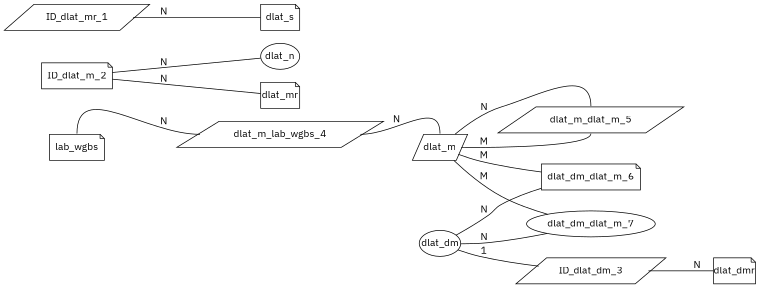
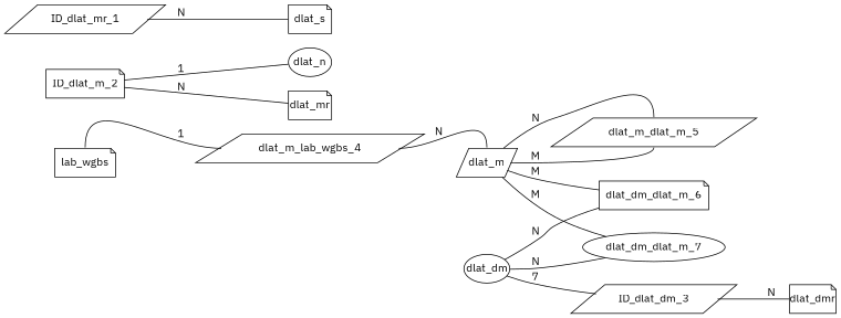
  digraph {
    fontname="IBM Plex Sans"
    rankdir=LR
    node [fontname="IBM Plex Sans" shape=note style="top color=dlat_m,drop shadow" texlbl=Identifies]
    edge [arrowhead=none fontname="IBM Plex Sans" style="double distance=2pt"]
    dlat_m [margin="0,0" shape=parallelogram style="top color=dlat_m,rounded corners,drop shadow" texlbl="\graphicspath{{/home/jmfernandez/projects/BLUEPRINT/model/BLUEPRINT-doc-template/icons/}} \arrayrulecolor{Black} \begin{tabular}{ c l }  \multicolumn{2}{c}{\textbf{\hyperref[tab:dlat_m]{\Large{}DNA *-lation - Metadata File}}} \\ \hline \includegraphics[height=1.6ex]{pk.pdf} & \hyperref[column:dlat.m.analysis_id]{\textbf{analysis\-\_\-id}} \\ \hyperref[column:lab.wgbs.experiment_id]{\includegraphics[height=1.6ex]{fk.pdf}} & \hyperref[column:dlat.m.experiment_id]{\textit{experiment\-\_\-id}} \\ \hyperref[column:dlat.m.analysis_id]{\includegraphics[height=1.6ex]{fk.pdf}} & \hyperref[column:dlat.m.base_analysis_id]{\textit{\textbf{\textcolor{gray}{base\-\_\-analysis\-\_\-id}}}} \\  & \hyperref[column:dlat.m.analysis_group_id]{analysis\-\_\-group\-\_\-id} \\  & \hyperref[column:dlat.m.data_status]{data\-\_\-status} \\  & \hyperref[column:dlat.m.assembly_version]{assembly\-\_\-version} \\  & \hyperref[column:dlat.m.program_versions]{\textbf{\textcolor{gray}{program\-\_\-versions}}} \\  & \hyperref[column:dlat.m.alignment_algorithm]{alignment\-\_\-algorithm} \\  & \hyperref[column:dlat.m.other_analysis_algorithm]{\textcolor{gray}{other\-\_\-analysis\-\_\-algorithm}} \\  & \hyperref[column:dlat.m.platform]{platform} \\  & \hyperref[column:dlat.m.methylation_calling_algorithm]{\textcolor{gray}{methylation\-\_\-calling\-\_\-algorithm}} \\  & \hyperref[column:dlat.m.mr_type]{mr\-\_\-type} \\  & \hyperref[column:dlat.m.notes]{\textcolor{gray}{notes}} \end{tabular}"]
    dlat_dm [margin="0,0" shape=ellipse style="top color=dlat_dm,rounded corners,drop shadow" texlbl="\graphicspath{{/home/jmfernandez/projects/BLUEPRINT/model/BLUEPRINT-doc-template/icons/}} \arrayrulecolor{Black} \begin{tabular}{ c l }  \multicolumn{2}{c}{\textbf{\hyperref[tab:dlat_dm]{\Large{}DNA differential *-lation - Metadata File}}} \\ \hline \includegraphics[height=1.6ex]{pk.pdf} & \hyperref[column:dlat.dm.analysis_id]{\textbf{analysis\-\_\-id}} \\ \hyperref[column:dlat.m.analysis_id]{\includegraphics[height=1.6ex]{fk.pdf}} & \hyperref[column:dlat.dm.part_a_analysis_id]{\textit{part\-\_\-a\-\_\-analysis\-\_\-id}} \\ \hyperref[column:dlat.m.analysis_id]{\includegraphics[height=1.6ex]{fk.pdf}} & \hyperref[column:dlat.dm.part_b_analysis_id]{\textit{part\-\_\-b\-\_\-analysis\-\_\-id}} \\  & \hyperref[column:dlat.dm.analysis_group_id]{analysis\-\_\-group\-\_\-id} \\  & \hyperref[column:dlat.dm.data_status]{data\-\_\-status} \\  & \hyperref[column:dlat.dm.assembly_version]{assembly\-\_\-version} \\  & \hyperref[column:dlat.dm.program_versions]{\textbf{\textcolor{gray}{program\-\_\-versions}}} \\  & \hyperref[column:dlat.dm.alignment_algorithm]{alignment\-\_\-algorithm} \\  & \hyperref[column:dlat.dm.other_analysis_algorithm]{\textcolor{gray}{other\-\_\-analysis\-\_\-algorithm}} \\  & \hyperref[column:dlat.dm.notes]{\textcolor{gray}{notes}} \end{tabular}"]
    dlat_m_dlat_m_5 [shape=parallelogram texlbl="\parbox{3cm}{\centering Relationship \linebreak \textit{\small(base\-\_\-)}}"]
    dlat_dm_dlat_m_6 [texlbl="\parbox{3cm}{\centering Relationship \linebreak \textit{\small(part\-\_\-a\-\_\-)}}"]
    dlat_dm_dlat_m_7 [shape=ellipse texlbl="\parbox{3cm}{\centering Relationship \linebreak \textit{\small(part\-\_\-b\-\_\-)}}"]
    ID_dlat_dm_3 [shape=parallelogram style="top color=dlat_dm,drop shadow,double distance=2pt"]
    ID_dlat_m_2 [style="top color=dlat_m,drop shadow,double distance=2pt"]
    dlat_n [margin="0,0" shape=ellipse style="top color=dlat_n,rounded corners,drop shadow,double distance=2pt" texlbl="\graphicspath{{/home/jmfernandez/projects/BLUEPRINT/model/BLUEPRINT-doc-template/icons/}} \arrayrulecolor{Black} \begin{tabular}{ c l }  \multicolumn{2}{c}{\textbf{\hyperref[tab:dlat_n]{\Large{}DNA *-lation - Single Nucleotide File}}} \\ \hline \hyperref[column:dlat.m.analysis_id]{\includegraphics[height=1.6ex]{fkpk.pdf}} & \hyperref[column:dlat.n.analysis_id]{\textit{\textbf{analysis\-\_\-id}}} \\ \includegraphics[height=1.6ex]{pk.pdf} & \hyperref[column:dlat.n.d_lated_fragment_id]{\textbf{d\-\_\-lated\-\_\-fragment\-\_\-id}} \\  & \hyperref[column:dlat.n.d_lation_type]{d\-\_\-lation\-\_\-type} \\  & \hyperref[column:dlat.n.chromosome]{chromosome} \\  & \hyperref[column:dlat.n.chromosome_start]{chromosome\-\_\-start} \\  & \hyperref[column:dlat.n.chromosome_strand]{\textcolor{gray}{chromosome\-\_\-strand}} \\  & \hyperref[column:dlat.n.total_reads]{total\-\_\-reads} \\  & \hyperref[column:dlat.n.c_total_reads]{c\-\_\-total\-\_\-reads} \\  & \hyperref[column:dlat.n.d_lated_reads]{d\-\_\-lated\-\_\-reads} \\  & \hyperref[column:dlat.n.quality_score]{\textcolor{gray}{quality\-\_\-score}} \\  & \hyperref[column:dlat.n.probability]{\textcolor{gray}{probability}} \\  & \hyperref[column:dlat.n.methylation]{methylation} \\  & \hyperref[column:dlat.n.validation_status]{validation\-\_\-status} \\  & \hyperref[column:dlat.n.validation_platform]{\textcolor{gray}{validation\-\_\-platform}} \\  & \hyperref[column:dlat.n.notes]{\textcolor{gray}{notes}} \end{tabular}"]
    dlat_mr [margin="0,0" style="top color=dlat_mr,rounded corners,drop shadow,double distance=2pt" texlbl="\graphicspath{{/home/jmfernandez/projects/BLUEPRINT/model/BLUEPRINT-doc-template/icons/}} \arrayrulecolor{Black} \begin{tabular}{ c l }  \multicolumn{2}{c}{\textbf{\hyperref[tab:dlat_mr]{\Large{}DNA *-lation - Methylated Region (CpGs, HMR) File}}} \\ \hline \hyperref[column:dlat.m.analysis_id]{\includegraphics[height=1.6ex]{fkpk.pdf}} & \hyperref[column:dlat.mr.analysis_id]{\textit{\textbf{analysis\-\_\-id}}} \\ \includegraphics[height=1.6ex]{pk.pdf} & \hyperref[column:dlat.mr.d_lated_fragment_id]{\textbf{d\-\_\-lated\-\_\-fragment\-\_\-id}} \\  & \hyperref[column:dlat.mr.chromosome]{chromosome} \\  & \hyperref[column:dlat.mr.chromosome_start]{chromosome\-\_\-start} \\  & \hyperref[column:dlat.mr.chromosome_end]{chromosome\-\_\-end} \\  & \hyperref[column:dlat.mr.total_reads]{total\-\_\-reads} \\  & \hyperref[column:dlat.mr.c_total_reads]{c\-\_\-total\-\_\-reads} \\  & \hyperref[column:dlat.mr.d_lated_reads]{d\-\_\-lated\-\_\-reads} \\  & \hyperref[column:dlat.mr.quality_score]{\textcolor{gray}{quality\-\_\-score}} \\  & \hyperref[column:dlat.mr.probability]{\textcolor{gray}{probability}} \\  & \hyperref[column:dlat.mr.beta_value]{\textcolor{gray}{beta\-\_\-value}} \\  & \hyperref[column:dlat.mr.validation_status]{validation\-\_\-status} \\  & \hyperref[column:dlat.mr.validation_platform]{\textcolor{gray}{validation\-\_\-platform}} \\  & \hyperref[column:dlat.mr.notes]{\textcolor{gray}{notes}} \end{tabular}"]
    ID_dlat_mr_1 [shape=parallelogram style="top color=dlat_mr,drop shadow,double distance=2pt"]
    dlat_s [margin="0,0" style="top color=dlat_s,rounded corners,drop shadow,double distance=2pt" texlbl="\graphicspath{{/home/jmfernandez/projects/BLUEPRINT/model/BLUEPRINT-doc-template/icons/}} \arrayrulecolor{Black} \begin{tabular}{ c l }  \multicolumn{2}{c}{\textbf{\hyperref[tab:dlat_s]{\Large{}DNA *-lation - Annotation File}}} \\ \hline \hyperref[column:dlat.mr.analysis_id]{\includegraphics[height=1.6ex]{fk.pdf}} & \hyperref[column:dlat.s.analysis_id]{\textit{analysis\-\_\-id}} \\  & \hyperref[column:dlat.s.ensembl_version]{ensembl\-\_\-version} \\  & \hyperref[column:dlat.s.gene_affected]{gene\-\_\-affected} \\ \hyperref[column:dlat.mr.d_lated_fragment_id]{\includegraphics[height=1.6ex]{fk.pdf}} & \hyperref[column:dlat.s.d_lated_fragment_id]{\textit{d\-\_\-lated\-\_\-fragment\-\_\-id}} \\  & \hyperref[column:dlat.s.notes]{\textcolor{gray}{notes}} \end{tabular}"]
    dlat_dmr [margin="0,0" style="top color=dlat_dmr,rounded corners,drop shadow,double distance=2pt" texlbl="\graphicspath{{/home/jmfernandez/projects/BLUEPRINT/model/BLUEPRINT-doc-template/icons/}} \arrayrulecolor{Black} \begin{tabular}{ c l }  \multicolumn{2}{c}{\textbf{\hyperref[tab:dlat_dmr]{\Large{}DNA *-lation - Differentially Methylated Region (DMR) File}}} \\ \hline \hyperref[column:dlat.dm.analysis_id]{\includegraphics[height=1.6ex]{fkpk.pdf}} & \hyperref[column:dlat.dmr.analysis_id]{\textit{\textbf{analysis\-\_\-id}}} \\ \includegraphics[height=1.6ex]{pk.pdf} & \hyperref[column:dlat.dmr.d_lated_fragment_id]{\textbf{d\-\_\-lated\-\_\-fragment\-\_\-id}} \\  & \hyperref[column:dlat.dmr.chromosome]{chromosome} \\  & \hyperref[column:dlat.dmr.chromosome_start]{chromosome\-\_\-start} \\  & \hyperref[column:dlat.dmr.chromosome_end]{chromosome\-\_\-end} \\  & \hyperref[column:dlat.dmr.rank]{\textcolor{gray}{rank}} \\  & \hyperref[column:dlat.dmr.n_cpgs]{n\-\_\-cpgs} \\  & \hyperref[column:dlat.dmr.n_sig_cpgs]{n\-\_\-sig\-\_\-cpgs} \\  & \hyperref[column:dlat.dmr.hyper_role]{hyper\-\_\-role} \\  & \hyperref[column:dlat.dmr.abs_avg_diff]{abs\-\_\-avg\-\_\-diff} \\  & \hyperref[column:dlat.dmr.rel_avg_diff]{rel\-\_\-avg\-\_\-diff} \\  & \hyperref[column:dlat.dmr.cpg_start]{cpg\-\_\-start} \\  & \hyperref[column:dlat.dmr.validation_status]{validation\-\_\-status} \\  & \hyperref[column:dlat.dmr.validation_platform]{\textcolor{gray}{validation\-\_\-platform}} \\  & \hyperref[column:dlat.dmr.notes]{\textcolor{gray}{notes}} \end{tabular}"]
    dlat_m_lab_wgbs_4 [shape=parallelogram style="top color=lab_wgbs,drop shadow" texlbl=Relationship]
    lab_wgbs [style="top color=lab_wgbs,rounded corners,drop shadow" texlbl="\textbf{\hyperref[tab:lab_wgbs]{\Large{}WGBS}}"]
    subgraph sub_1 {
      rank=same
      dlat_m
      dlat_dm
    }
    dlat_m -> dlat_m_dlat_m_5 [headport=s label=M style=""]
    dlat_m -> dlat_dm_dlat_m_6 [label=M style=""]
    dlat_m -> dlat_dm_dlat_m_7 [label=M style=""]
-   dlat_dm -> ID_dlat_dm_3 [label=1 style=""]
+   dlat_dm -> ID_dlat_dm_3 [label=7 style=""]
    dlat_m_dlat_m_5 -> dlat_m [label=N tailport=n style=""]
    dlat_dm_dlat_m_6 -> dlat_dm [label=N]
    dlat_dm_dlat_m_7 -> dlat_dm [label=N]
    ID_dlat_dm_3 -> dlat_dmr [label=N]
-   ID_dlat_m_2 -> dlat_n [label=N]
+   ID_dlat_m_2 -> dlat_n [label=1]
    ID_dlat_m_2 -> dlat_mr [label=N]
    ID_dlat_mr_1 -> dlat_s [label=N]
    dlat_m_lab_wgbs_4 -> dlat_m [headport=n label=N tailport=e]
-   lab_wgbs -> dlat_m_lab_wgbs_4 [headport=w label=N tailport=n style=""]
+   lab_wgbs -> dlat_m_lab_wgbs_4 [headport=w label=1 tailport=n style=""]
  }
